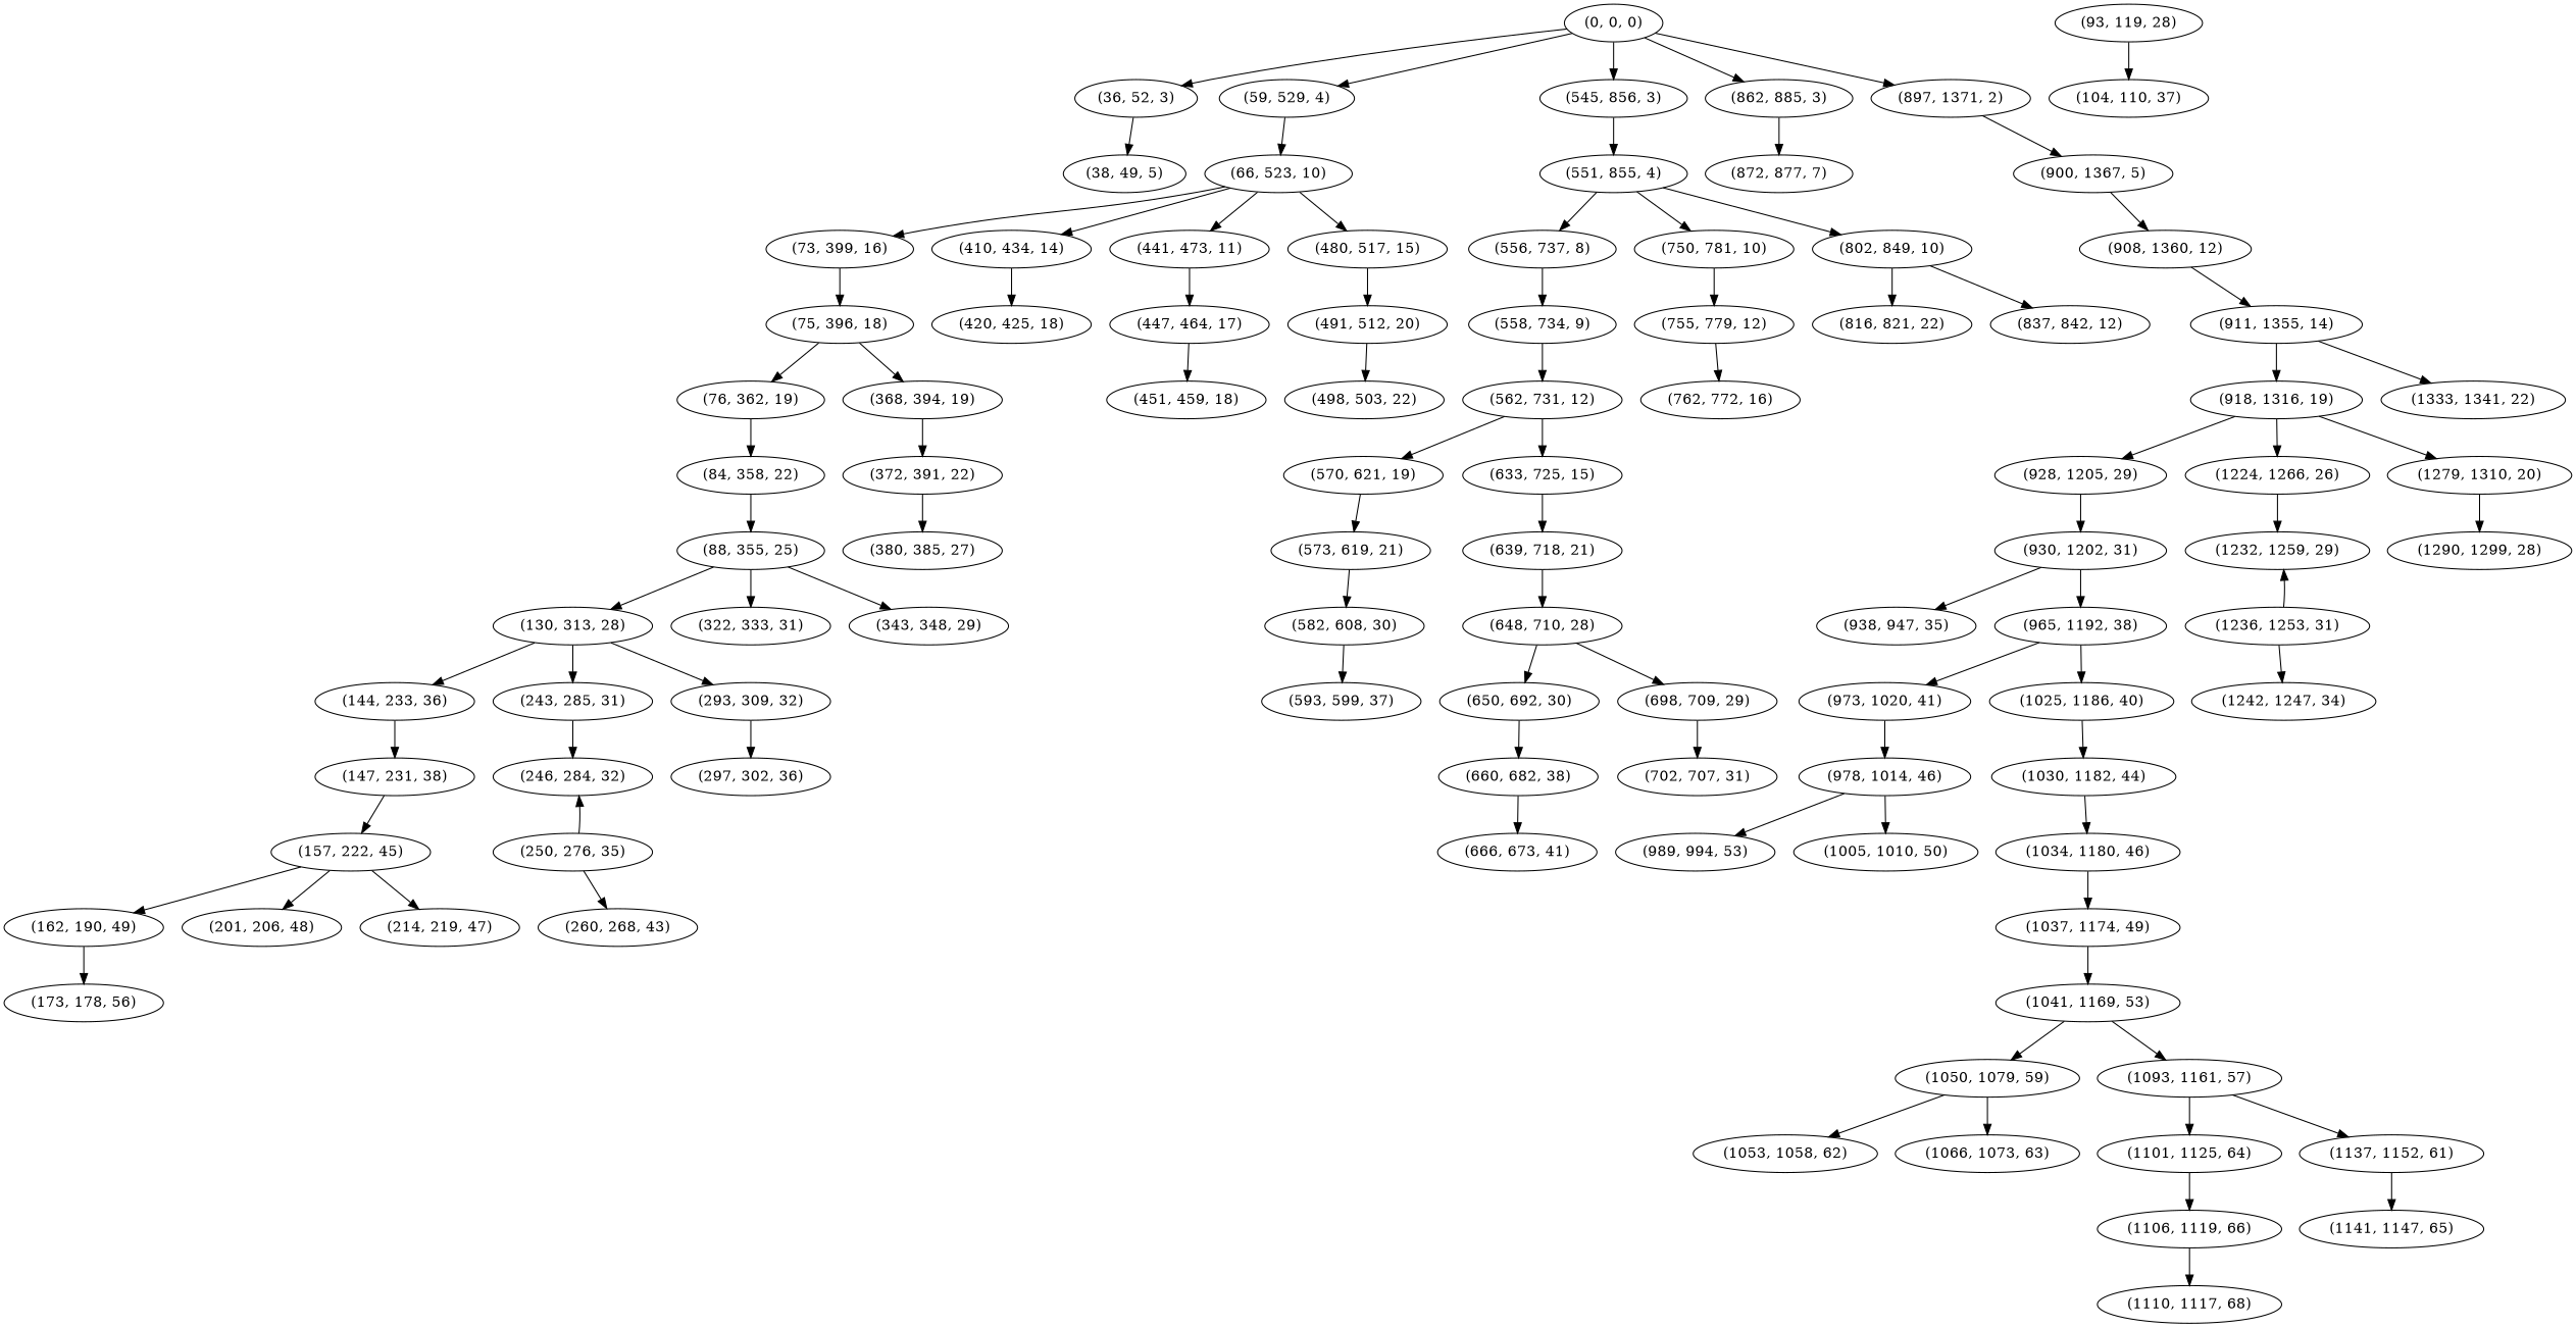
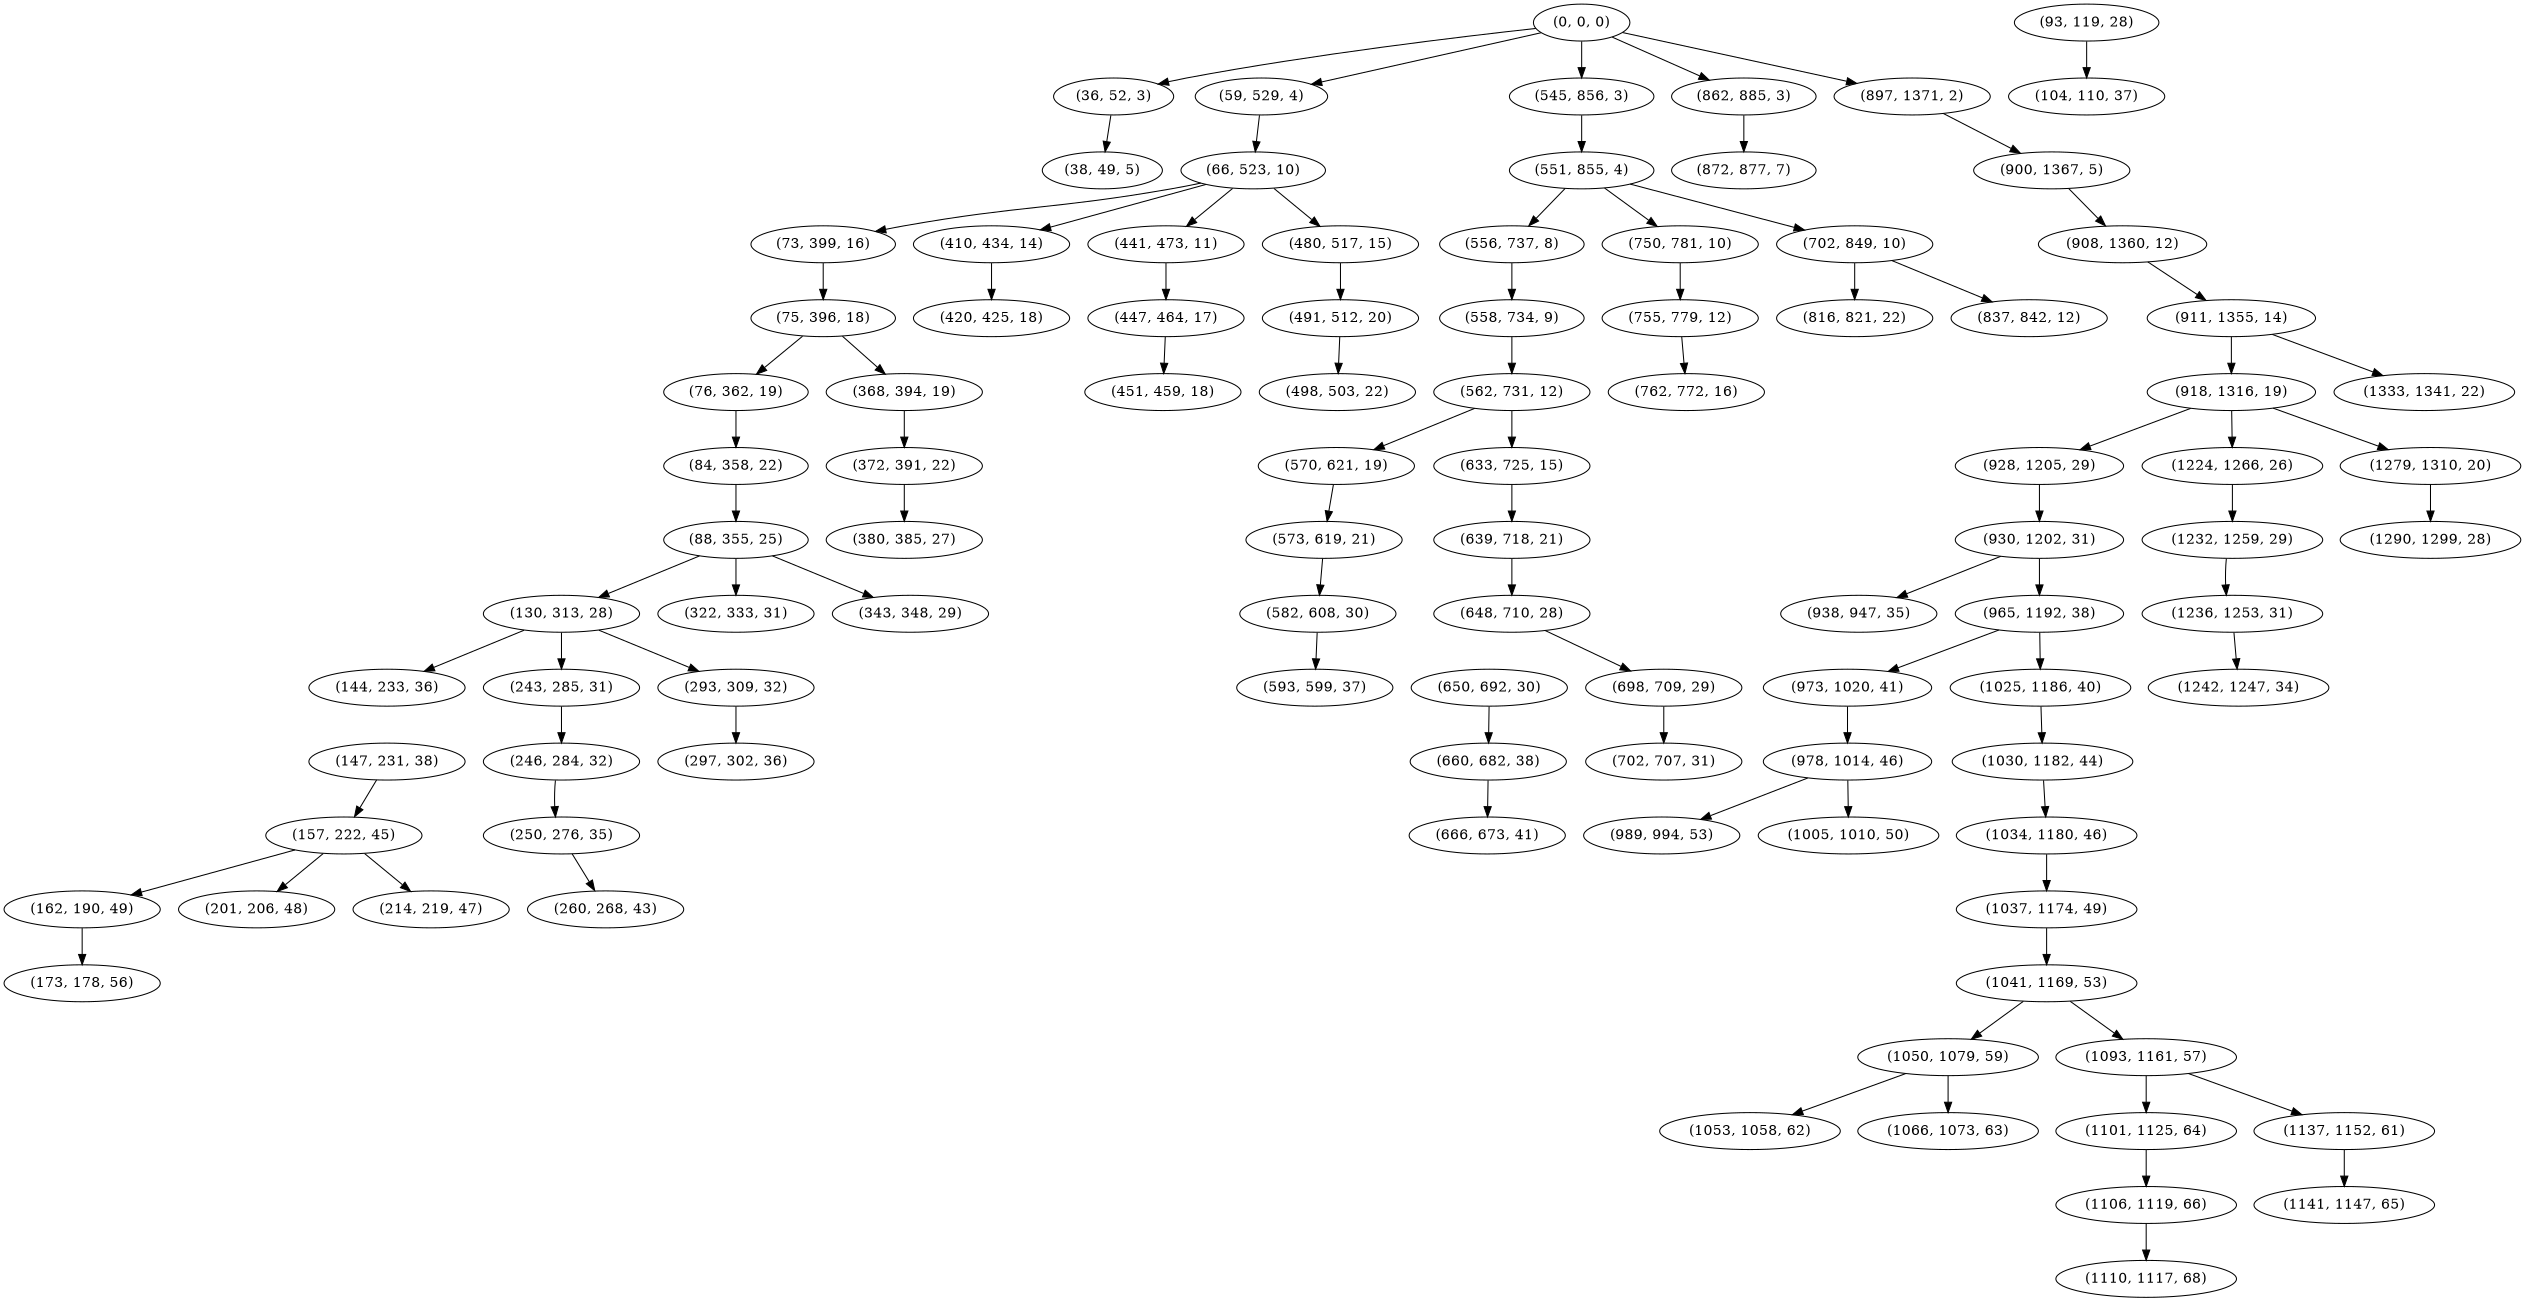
  digraph {
    "(0, 0, 0)"
    "(36, 52, 3)"
    "(59, 529, 4)"
    "(545, 856, 3)"
    "(862, 885, 3)"
    "(897, 1371, 2)"
    "(38, 49, 5)"
    "(66, 523, 10)"
    "(551, 855, 4)"
    "(872, 877, 7)"
    "(900, 1367, 5)"
    "(73, 399, 16)"
    "(410, 434, 14)"
    "(441, 473, 11)"
    "(480, 517, 15)"
    "(75, 396, 18)"
    "(420, 425, 18)"
    "(447, 464, 17)"
    "(491, 512, 20)"
    "(76, 362, 19)"
    "(368, 394, 19)"
    "(84, 358, 22)"
    "(372, 391, 22)"
    "(88, 355, 25)"
    "(130, 313, 28)"
    "(322, 333, 31)"
    "(343, 348, 29)"
    "(93, 119, 28)"
    "(104, 110, 37)"
    "(144, 233, 36)"
    "(243, 285, 31)"
    "(293, 309, 32)"
    "(147, 231, 38)"
    "(246, 284, 32)"
    "(297, 302, 36)"
    "(157, 222, 45)"
    "(162, 190, 49)"
    "(201, 206, 48)"
    "(214, 219, 47)"
    "(173, 178, 56)"
    "(250, 276, 35)"
    "(260, 268, 43)"
    "(380, 385, 27)"
    "(451, 459, 18)"
    "(498, 503, 22)"
    "(556, 737, 8)"
    "(750, 781, 10)"
-   "(802, 849, 10)"
+   "(802, 849, 10)" [label="(702, 849, 10)"]
    "(558, 734, 9)"
    "(755, 779, 12)"
    "(816, 821, 22)"
    "(837, 842, 12)"
    "(562, 731, 12)"
    "(570, 621, 19)"
    "(633, 725, 15)"
    "(573, 619, 21)"
    "(639, 718, 21)"
    "(582, 608, 30)"
    "(593, 599, 37)"
    "(648, 710, 28)"
    "(650, 692, 30)"
    "(698, 709, 29)"
    "(660, 682, 38)"
    "(702, 707, 31)"
    "(666, 673, 41)"
    "(762, 772, 16)"
    "(908, 1360, 12)"
    "(911, 1355, 14)"
    "(918, 1316, 19)"
    "(1333, 1341, 22)"
    "(928, 1205, 29)"
    "(1224, 1266, 26)"
    "(1279, 1310, 20)"
    "(930, 1202, 31)"
    "(1232, 1259, 29)"
    "(1290, 1299, 28)"
    "(938, 947, 35)"
    "(965, 1192, 38)"
    "(973, 1020, 41)"
    "(1025, 1186, 40)"
    "(978, 1014, 46)"
    "(1030, 1182, 44)"
    "(989, 994, 53)"
    "(1005, 1010, 50)"
    "(1034, 1180, 46)"
    "(1037, 1174, 49)"
    "(1041, 1169, 53)"
    "(1050, 1079, 59)"
    "(1093, 1161, 57)"
    "(1053, 1058, 62)"
    "(1066, 1073, 63)"
    "(1101, 1125, 64)"
    "(1137, 1152, 61)"
    "(1106, 1119, 66)"
    "(1141, 1147, 65)"
    "(1110, 1117, 68)"
    "(1236, 1253, 31)"
    "(1242, 1247, 34)"
    "(0, 0, 0)" -> "(36, 52, 3)"
    "(0, 0, 0)" -> "(59, 529, 4)"
    "(0, 0, 0)" -> "(545, 856, 3)"
    "(0, 0, 0)" -> "(862, 885, 3)"
    "(0, 0, 0)" -> "(897, 1371, 2)"
    "(36, 52, 3)" -> "(38, 49, 5)"
    "(59, 529, 4)" -> "(66, 523, 10)"
    "(545, 856, 3)" -> "(551, 855, 4)"
    "(862, 885, 3)" -> "(872, 877, 7)"
    "(897, 1371, 2)" -> "(900, 1367, 5)"
    "(66, 523, 10)" -> "(73, 399, 16)"
    "(66, 523, 10)" -> "(410, 434, 14)"
    "(66, 523, 10)" -> "(441, 473, 11)"
    "(66, 523, 10)" -> "(480, 517, 15)"
    "(551, 855, 4)" -> "(556, 737, 8)"
    "(551, 855, 4)" -> "(750, 781, 10)"
    "(551, 855, 4)" -> "(802, 849, 10)"
    "(900, 1367, 5)" -> "(908, 1360, 12)"
    "(73, 399, 16)" -> "(75, 396, 18)"
    "(410, 434, 14)" -> "(420, 425, 18)"
    "(441, 473, 11)" -> "(447, 464, 17)"
    "(480, 517, 15)" -> "(491, 512, 20)"
    "(75, 396, 18)" -> "(76, 362, 19)"
    "(75, 396, 18)" -> "(368, 394, 19)"
    "(447, 464, 17)" -> "(451, 459, 18)"
    "(491, 512, 20)" -> "(498, 503, 22)"
    "(76, 362, 19)" -> "(84, 358, 22)"
    "(368, 394, 19)" -> "(372, 391, 22)"
    "(84, 358, 22)" -> "(88, 355, 25)"
    "(372, 391, 22)" -> "(380, 385, 27)"
    "(88, 355, 25)" -> "(130, 313, 28)"
    "(88, 355, 25)" -> "(322, 333, 31)"
    "(88, 355, 25)" -> "(343, 348, 29)"
    "(130, 313, 28)" -> "(144, 233, 36)"
    "(130, 313, 28)" -> "(243, 285, 31)"
    "(130, 313, 28)" -> "(293, 309, 32)"
    "(93, 119, 28)" -> "(104, 110, 37)"
-   "(144, 233, 36)" -> "(147, 231, 38)"
    "(243, 285, 31)" -> "(246, 284, 32)"
    "(293, 309, 32)" -> "(297, 302, 36)"
    "(147, 231, 38)" -> "(157, 222, 45)"
-   "(250, 276, 35)" -> "(246, 284, 32)"
+   "(246, 284, 32)" -> "(250, 276, 35)"
    "(157, 222, 45)" -> "(162, 190, 49)"
    "(157, 222, 45)" -> "(201, 206, 48)"
    "(157, 222, 45)" -> "(214, 219, 47)"
    "(162, 190, 49)" -> "(173, 178, 56)"
    "(250, 276, 35)" -> "(260, 268, 43)"
    "(556, 737, 8)" -> "(558, 734, 9)"
    "(750, 781, 10)" -> "(755, 779, 12)"
    "(802, 849, 10)" -> "(816, 821, 22)"
    "(802, 849, 10)" -> "(837, 842, 12)"
    "(558, 734, 9)" -> "(562, 731, 12)"
    "(755, 779, 12)" -> "(762, 772, 16)"
    "(562, 731, 12)" -> "(570, 621, 19)"
    "(562, 731, 12)" -> "(633, 725, 15)"
    "(570, 621, 19)" -> "(573, 619, 21)"
    "(633, 725, 15)" -> "(639, 718, 21)"
    "(573, 619, 21)" -> "(582, 608, 30)"
    "(639, 718, 21)" -> "(648, 710, 28)"
    "(582, 608, 30)" -> "(593, 599, 37)"
-   "(648, 710, 28)" -> "(650, 692, 30)"
    "(648, 710, 28)" -> "(698, 709, 29)"
    "(650, 692, 30)" -> "(660, 682, 38)"
    "(698, 709, 29)" -> "(702, 707, 31)"
    "(660, 682, 38)" -> "(666, 673, 41)"
    "(908, 1360, 12)" -> "(911, 1355, 14)"
    "(911, 1355, 14)" -> "(918, 1316, 19)"
    "(911, 1355, 14)" -> "(1333, 1341, 22)"
    "(918, 1316, 19)" -> "(928, 1205, 29)"
    "(918, 1316, 19)" -> "(1224, 1266, 26)"
    "(918, 1316, 19)" -> "(1279, 1310, 20)"
    "(928, 1205, 29)" -> "(930, 1202, 31)"
    "(1224, 1266, 26)" -> "(1232, 1259, 29)"
    "(1279, 1310, 20)" -> "(1290, 1299, 28)"
    "(930, 1202, 31)" -> "(938, 947, 35)"
    "(930, 1202, 31)" -> "(965, 1192, 38)"
-   "(1236, 1253, 31)" -> "(1232, 1259, 29)"
+   "(1232, 1259, 29)" -> "(1236, 1253, 31)"
    "(965, 1192, 38)" -> "(973, 1020, 41)"
    "(965, 1192, 38)" -> "(1025, 1186, 40)"
    "(973, 1020, 41)" -> "(978, 1014, 46)"
    "(1025, 1186, 40)" -> "(1030, 1182, 44)"
    "(978, 1014, 46)" -> "(989, 994, 53)"
    "(978, 1014, 46)" -> "(1005, 1010, 50)"
    "(1030, 1182, 44)" -> "(1034, 1180, 46)"
    "(1034, 1180, 46)" -> "(1037, 1174, 49)"
    "(1037, 1174, 49)" -> "(1041, 1169, 53)"
    "(1041, 1169, 53)" -> "(1050, 1079, 59)"
    "(1041, 1169, 53)" -> "(1093, 1161, 57)"
    "(1050, 1079, 59)" -> "(1053, 1058, 62)"
    "(1050, 1079, 59)" -> "(1066, 1073, 63)"
    "(1093, 1161, 57)" -> "(1101, 1125, 64)"
    "(1093, 1161, 57)" -> "(1137, 1152, 61)"
    "(1101, 1125, 64)" -> "(1106, 1119, 66)"
    "(1137, 1152, 61)" -> "(1141, 1147, 65)"
    "(1106, 1119, 66)" -> "(1110, 1117, 68)"
    "(1236, 1253, 31)" -> "(1242, 1247, 34)"
  }
